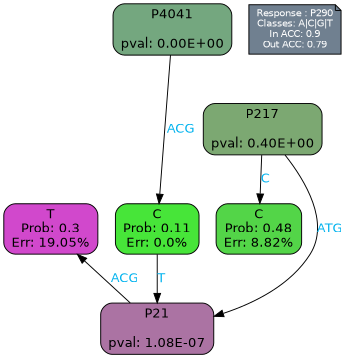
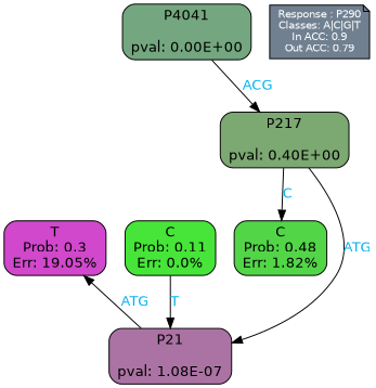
  digraph {
    ranksep=equally
    splines=polylines
    node [color=black fontname=helvetica shape=box style="filled, rounded"]
    edge [fontcolor=deepskyblue2 fontname=helvetica]
    n1 [fillcolor="#d148cc" label="T\nProb: 0.3\nErr: 19.05%"]
    n2 [fillcolor="#47e539" label="C\nProb: 0.11\nErr: 0.0%"]
-   n3 [fillcolor="#53d548" label="C\nProb: 0.48\nErr: 8.82%"]
+   n3 [fillcolor="#53d548" label="C\nProb: 0.48\nErr: 1.82%"]
    n4 [align=left fillcolor=slategray fontcolor=white fontsize=10 label="Response : P290\nClasses: A|C|G|T\nIn ACC: 0.9\nOut ACC: 0.79\n" shape=note style=filled]
    n5 [fillcolor="#74a77f" label="P4041\n\npval: 0.00E+00"]
    n6 [fillcolor="#ab73a3" label="P21\n\npval: 1.08E-07"]
    n7 [fillcolor="#7ca872" label="P217\n\npval: 0.40E+00"]
    subgraph sub_1 {
      rank=same
      n1
      n2
      n3
    }
    subgraph sub_2 {
      rank=same
      n4
      n5
    }
    n2 -> n6 [label=T]
-   n5 -> n2 [label=ACG]
-   n6 -> n1 [label=ACG]
+   n5 -> n7 [label=ACG]
+   n6 -> n1 [label=ATG]
    n7 -> n3 [label=C]
    n7 -> n6 [label=ATG]
  }
